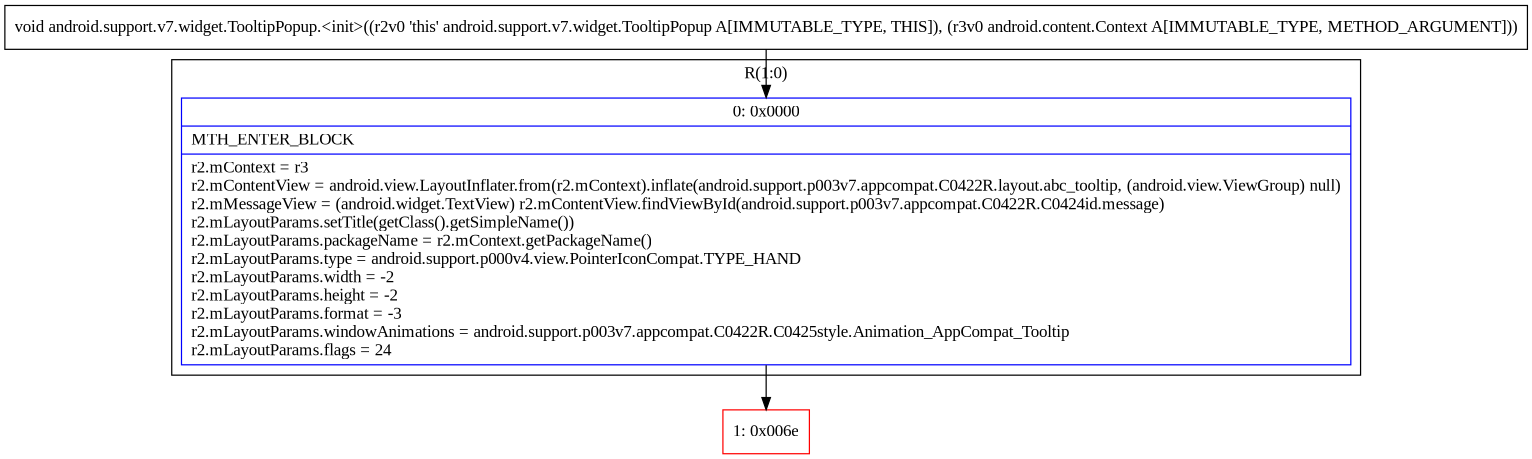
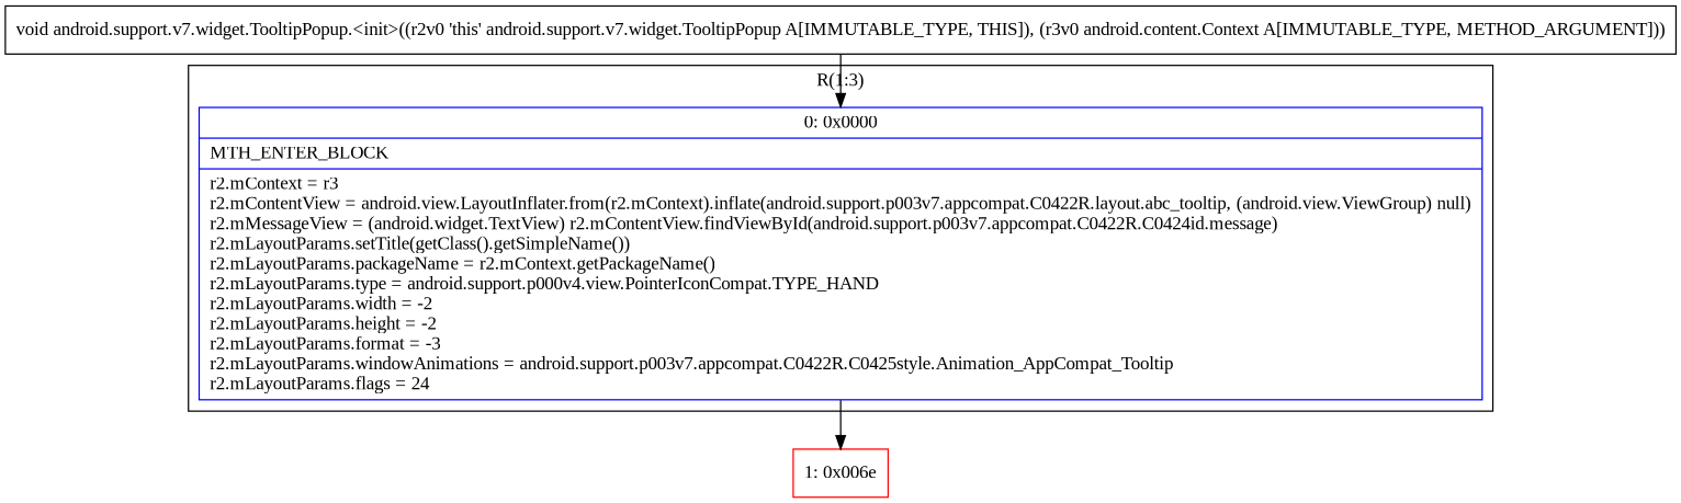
  digraph {
    fontname="Liberation Serif"
    node [shape=record fontname="Liberation Serif"]
    edge [fontname="Liberation Serif"]
    n1 [color=blue label="{0\:\ 0x0000|MTH_ENTER_BLOCK\l|r2.mContext = r3\lr2.mContentView = android.view.LayoutInflater.from(r2.mContext).inflate(android.support.p003v7.appcompat.C0422R.layout.abc_tooltip, (android.view.ViewGroup) null)\lr2.mMessageView = (android.widget.TextView) r2.mContentView.findViewById(android.support.p003v7.appcompat.C0422R.C0424id.message)\lr2.mLayoutParams.setTitle(getClass().getSimpleName())\lr2.mLayoutParams.packageName = r2.mContext.getPackageName()\lr2.mLayoutParams.type = android.support.p000v4.view.PointerIconCompat.TYPE_HAND\lr2.mLayoutParams.width = \-2\lr2.mLayoutParams.height = \-2\lr2.mLayoutParams.format = \-3\lr2.mLayoutParams.windowAnimations = android.support.p003v7.appcompat.C0422R.C0425style.Animation_AppCompat_Tooltip\lr2.mLayoutParams.flags = 24\l}"]
    n2 [color=red label="{1\:\ 0x006e}"]
    n3 [label="{void android.support.v7.widget.TooltipPopup.\<init\>((r2v0 'this' android.support.v7.widget.TooltipPopup A[IMMUTABLE_TYPE, THIS]), (r3v0 android.content.Context A[IMMUTABLE_TYPE, METHOD_ARGUMENT])) }"]
    subgraph cluster_1 {
-     label="R(1:0)"
+     label="R(1:3)"
      n1
    }
    n1 -> n2
    n3 -> n1
  }
